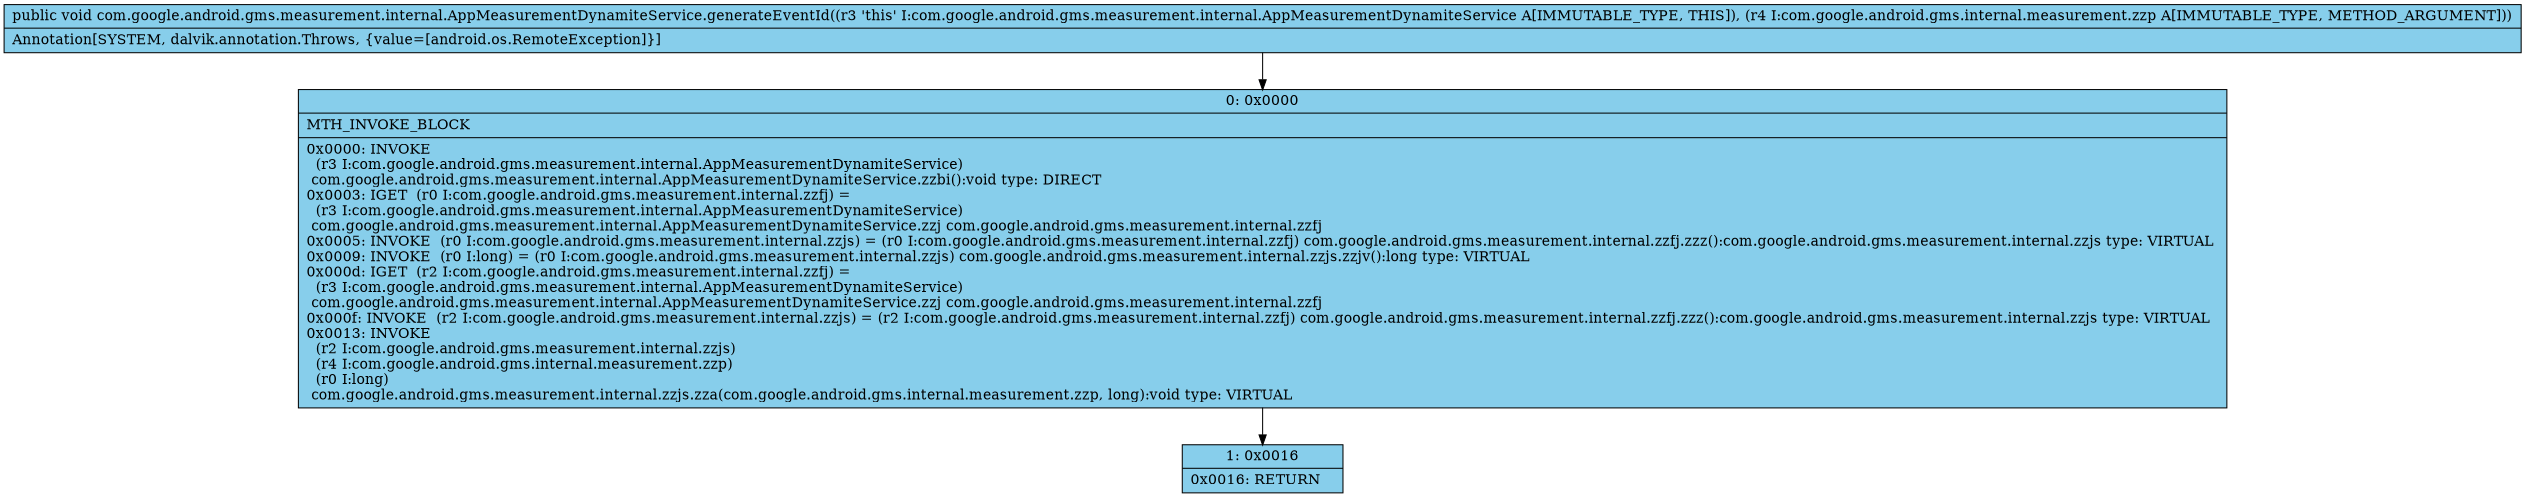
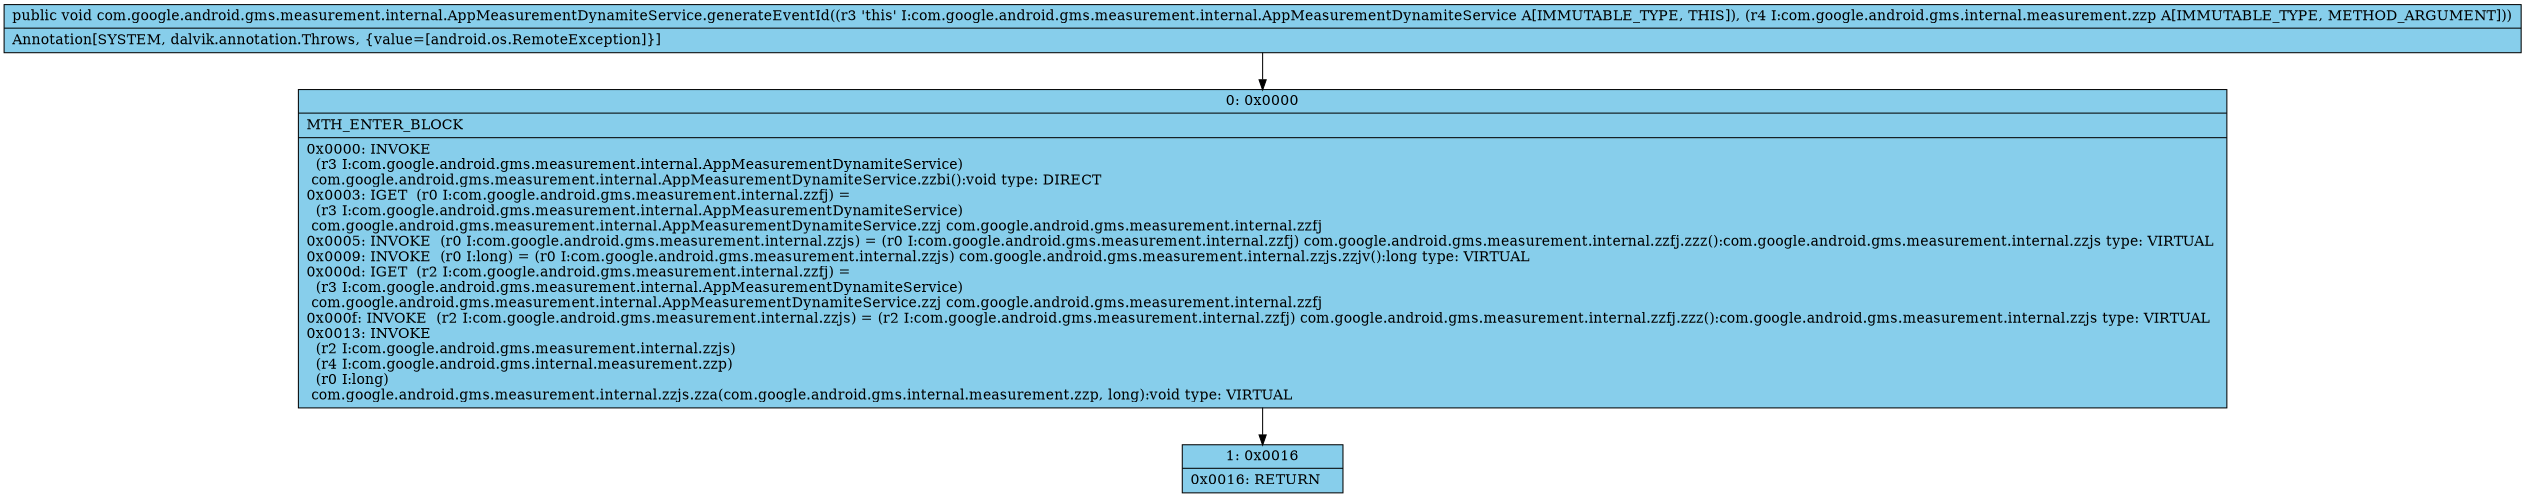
  digraph {
    node [shape=record style=filled fillcolor=skyblue]
-   n1 [label="{0\:\ 0x0000|MTH_INVOKE_BLOCK\l|0x0000: INVOKE  \l  (r3 I:com.google.android.gms.measurement.internal.AppMeasurementDynamiteService)\l com.google.android.gms.measurement.internal.AppMeasurementDynamiteService.zzbi():void type: DIRECT \l0x0003: IGET  (r0 I:com.google.android.gms.measurement.internal.zzfj) = \l  (r3 I:com.google.android.gms.measurement.internal.AppMeasurementDynamiteService)\l com.google.android.gms.measurement.internal.AppMeasurementDynamiteService.zzj com.google.android.gms.measurement.internal.zzfj \l0x0005: INVOKE  (r0 I:com.google.android.gms.measurement.internal.zzjs) = (r0 I:com.google.android.gms.measurement.internal.zzfj) com.google.android.gms.measurement.internal.zzfj.zzz():com.google.android.gms.measurement.internal.zzjs type: VIRTUAL \l0x0009: INVOKE  (r0 I:long) = (r0 I:com.google.android.gms.measurement.internal.zzjs) com.google.android.gms.measurement.internal.zzjs.zzjv():long type: VIRTUAL \l0x000d: IGET  (r2 I:com.google.android.gms.measurement.internal.zzfj) = \l  (r3 I:com.google.android.gms.measurement.internal.AppMeasurementDynamiteService)\l com.google.android.gms.measurement.internal.AppMeasurementDynamiteService.zzj com.google.android.gms.measurement.internal.zzfj \l0x000f: INVOKE  (r2 I:com.google.android.gms.measurement.internal.zzjs) = (r2 I:com.google.android.gms.measurement.internal.zzfj) com.google.android.gms.measurement.internal.zzfj.zzz():com.google.android.gms.measurement.internal.zzjs type: VIRTUAL \l0x0013: INVOKE  \l  (r2 I:com.google.android.gms.measurement.internal.zzjs)\l  (r4 I:com.google.android.gms.internal.measurement.zzp)\l  (r0 I:long)\l com.google.android.gms.measurement.internal.zzjs.zza(com.google.android.gms.internal.measurement.zzp, long):void type: VIRTUAL \l}"]
+   n1 [label="{0\:\ 0x0000|MTH_ENTER_BLOCK\l|0x0000: INVOKE  \l  (r3 I:com.google.android.gms.measurement.internal.AppMeasurementDynamiteService)\l com.google.android.gms.measurement.internal.AppMeasurementDynamiteService.zzbi():void type: DIRECT \l0x0003: IGET  (r0 I:com.google.android.gms.measurement.internal.zzfj) = \l  (r3 I:com.google.android.gms.measurement.internal.AppMeasurementDynamiteService)\l com.google.android.gms.measurement.internal.AppMeasurementDynamiteService.zzj com.google.android.gms.measurement.internal.zzfj \l0x0005: INVOKE  (r0 I:com.google.android.gms.measurement.internal.zzjs) = (r0 I:com.google.android.gms.measurement.internal.zzfj) com.google.android.gms.measurement.internal.zzfj.zzz():com.google.android.gms.measurement.internal.zzjs type: VIRTUAL \l0x0009: INVOKE  (r0 I:long) = (r0 I:com.google.android.gms.measurement.internal.zzjs) com.google.android.gms.measurement.internal.zzjs.zzjv():long type: VIRTUAL \l0x000d: IGET  (r2 I:com.google.android.gms.measurement.internal.zzfj) = \l  (r3 I:com.google.android.gms.measurement.internal.AppMeasurementDynamiteService)\l com.google.android.gms.measurement.internal.AppMeasurementDynamiteService.zzj com.google.android.gms.measurement.internal.zzfj \l0x000f: INVOKE  (r2 I:com.google.android.gms.measurement.internal.zzjs) = (r2 I:com.google.android.gms.measurement.internal.zzfj) com.google.android.gms.measurement.internal.zzfj.zzz():com.google.android.gms.measurement.internal.zzjs type: VIRTUAL \l0x0013: INVOKE  \l  (r2 I:com.google.android.gms.measurement.internal.zzjs)\l  (r4 I:com.google.android.gms.internal.measurement.zzp)\l  (r0 I:long)\l com.google.android.gms.measurement.internal.zzjs.zza(com.google.android.gms.internal.measurement.zzp, long):void type: VIRTUAL \l}"]
    n2 [label="{1\:\ 0x0016|0x0016: RETURN   \l}"]
    n3 [label="{public void com.google.android.gms.measurement.internal.AppMeasurementDynamiteService.generateEventId((r3 'this' I:com.google.android.gms.measurement.internal.AppMeasurementDynamiteService A[IMMUTABLE_TYPE, THIS]), (r4 I:com.google.android.gms.internal.measurement.zzp A[IMMUTABLE_TYPE, METHOD_ARGUMENT]))  | Annotation[SYSTEM, dalvik.annotation.Throws, \{value=[android.os.RemoteException]\}]\l}"]
    n1 -> n2
    n3 -> n1
  }
